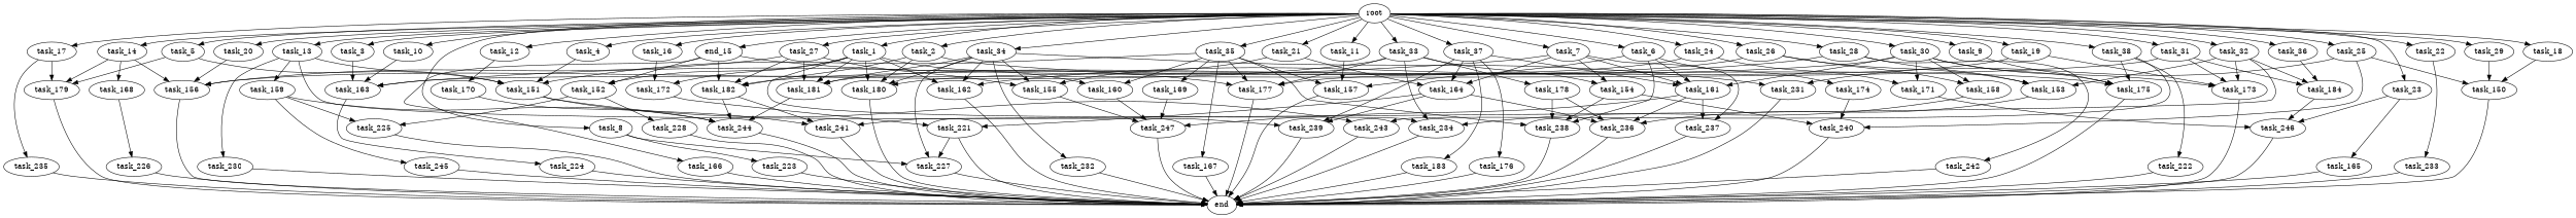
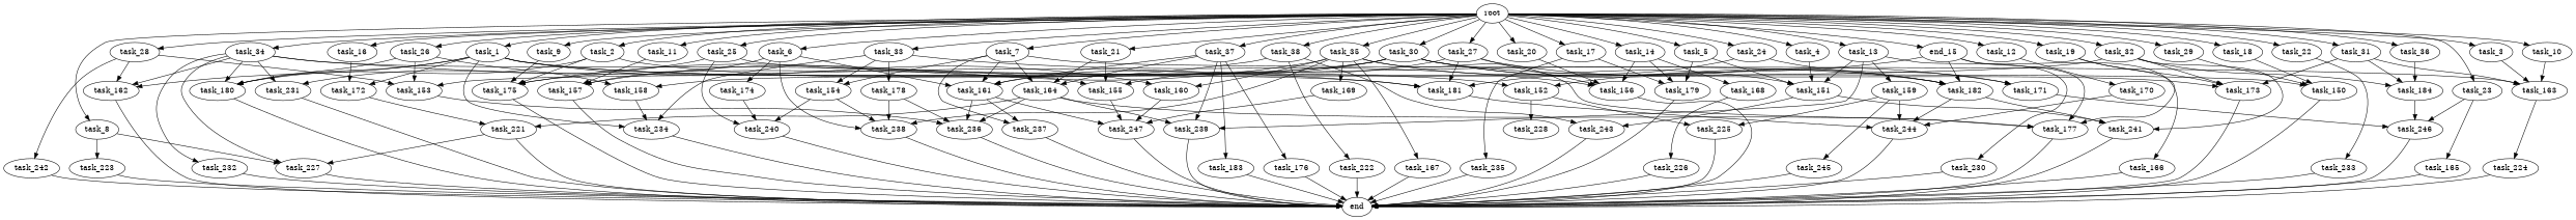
  digraph {
    root
    task_1
    task_2
    task_3
    task_4
    task_5
    task_6
    task_7
    task_8
    task_9
    task_10
    task_11
    task_12
    task_13
    task_14
    n16 [label=end_15]
    task_16
    task_17
    task_18
    task_19
    task_20
    task_21
    task_22
    task_23
    task_24
    task_25
    task_26
    task_27
    task_28
    task_29
    task_30
    task_31
    task_32
    task_33
    task_34
    task_35
    task_36
    task_37
    task_38
    task_152
    task_160
    task_162
    task_172
    task_180
    task_181
    task_234
    task_175
    task_182
    task_163
    task_151
    task_179
    task_157
    task_161
    task_174
    task_238
    task_154
    task_164
    task_237
    task_223
    task_227
    task_170
    task_159
    task_230
    task_239
    task_156
    task_168
    task_166
    task_177
    task_235
    task_150
    task_173
    task_155
    task_233
    task_165
    task_246
    task_171
    task_231
    task_240
    task_153
    task_158
    task_242
    task_184
    task_241
    task_178
    task_232
    task_167
    task_169
    task_176
    task_183
    task_222
    task_243
    task_225
    task_228
    task_247
    end
    task_221
    task_244
    task_224
    task_236
    task_245
    task_226
    root -> task_1
    root -> task_2
    root -> task_3
    root -> task_4
    root -> task_5
    root -> task_6
    root -> task_7
    root -> task_8
    root -> task_9
    root -> task_10
    root -> task_11
    root -> task_12
    root -> task_13
    root -> task_14
    root -> n16
    root -> task_16
    root -> task_17
    root -> task_18
    root -> task_19
    root -> task_20
    root -> task_21
    root -> task_22
    root -> task_23
    root -> task_24
    root -> task_25
    root -> task_26
    root -> task_27
    root -> task_28
    root -> task_29
    root -> task_30
    root -> task_31
    root -> task_32
    root -> task_33
    root -> task_34
    root -> task_35
    root -> task_36
    root -> task_37
    root -> task_38
    task_1 -> task_152
    task_1 -> task_160
    task_1 -> task_162
    task_1 -> task_172
    task_1 -> task_180
    task_1 -> task_181
    task_1 -> task_234
    task_2 -> task_180
    task_2 -> task_175
    task_2 -> task_182
    task_3 -> task_163
    task_4 -> task_151
    task_5 -> task_151
    task_5 -> task_179
    task_6 -> task_157
    task_6 -> task_161
    task_6 -> task_174
    task_6 -> task_238
    task_7 -> task_163
    task_7 -> task_161
    task_7 -> task_154
    task_7 -> task_164
    task_7 -> task_237
    task_8 -> task_223
    task_8 -> task_227
    task_9 -> task_175
    task_10 -> task_163
    task_11 -> task_157
    task_12 -> task_170
    task_13 -> task_151
    task_13 -> task_159
    task_13 -> task_230
    task_13 -> task_239
    task_14 -> task_179
    task_14 -> task_156
    task_14 -> task_168
    n16 -> task_152
    n16 -> task_182
    n16 -> task_166
    n16 -> task_177
    task_16 -> task_172
    task_17 -> task_179
    task_17 -> task_235
    task_18 -> task_150
    task_19 -> task_177
    task_19 -> task_173
    task_20 -> task_156
    task_21 -> task_164
    task_21 -> task_155
    task_22 -> task_233
    task_23 -> task_165
    task_23 -> task_246
    task_24 -> task_181
    task_24 -> task_171
    task_25 -> task_150
    task_25 -> task_231
    task_25 -> task_240
    task_26 -> task_180
    task_26 -> task_153
    task_26 -> task_158
    task_27 -> task_181
    task_27 -> task_182
    task_27 -> task_156
    task_27 -> task_155
    task_28 -> task_162
    task_28 -> task_153
    task_28 -> task_242
    task_29 -> task_150
    task_30 -> task_175
    task_30 -> task_182
    task_30 -> task_161
    task_30 -> task_173
    task_30 -> task_171
    task_30 -> task_158
    task_31 -> task_163
    task_31 -> task_173
    task_31 -> task_184
    task_32 -> task_173
    task_32 -> task_153
    task_32 -> task_184
    task_32 -> task_241
    task_33 -> task_234
    task_33 -> task_154
    task_33 -> task_156
-   task_33 -> task_177
+   task_164 -> task_177
    task_33 -> task_178
    task_34 -> task_162
    task_34 -> task_180
    task_34 -> task_181
    task_34 -> task_227
    task_34 -> task_155
    task_34 -> task_231
    task_34 -> task_232
    task_35 -> task_160
    task_35 -> task_151
    task_35 -> task_157
    task_35 -> task_238
    task_35 -> task_177
    task_35 -> task_167
    task_35 -> task_169
    task_36 -> task_184
    task_37 -> task_161
    task_37 -> task_164
    task_37 -> task_239
    task_37 -> task_176
    task_37 -> task_183
    task_38 -> task_175
    task_38 -> task_222
    task_38 -> task_243
    task_152 -> task_225
    task_152 -> task_228
    task_160 -> task_247
    task_162 -> end
    task_172 -> task_221
    task_180 -> end
    task_181 -> task_244
    task_234 -> end
    task_175 -> end
    task_182 -> task_241
    task_182 -> task_244
    task_163 -> task_224
    task_151 -> task_241
    task_151 -> task_243
    task_179 -> end
    task_157 -> end
    task_161 -> task_237
    task_161 -> task_247
    task_161 -> task_236
    task_174 -> task_240
    task_238 -> end
    task_154 -> task_238
    task_154 -> task_240
    task_164 -> task_239
    task_164 -> task_221
    task_164 -> task_236
    task_237 -> end
    task_223 -> end
    task_227 -> end
    task_170 -> task_244
    task_159 -> task_225
    task_159 -> task_244
    task_159 -> task_245
    task_230 -> end
    task_239 -> end
    task_156 -> end
    task_168 -> task_226
    task_166 -> end
    task_177 -> end
    task_235 -> end
    task_150 -> end
    task_173 -> end
    task_155 -> task_247
    task_233 -> end
    task_165 -> end
    task_246 -> end
    task_171 -> task_246
    task_231 -> end
    task_240 -> end
    task_153 -> task_236
    task_158 -> task_234
    task_242 -> end
    task_184 -> task_246
    task_241 -> end
    task_178 -> task_238
    task_178 -> task_236
    task_232 -> end
    task_167 -> end
    task_169 -> task_247
    task_176 -> end
    task_183 -> end
    task_222 -> end
    task_243 -> end
    task_225 -> end
-   task_228 -> end
    task_247 -> end
    task_221 -> task_227
    task_221 -> end
    task_244 -> end
    task_224 -> end
    task_236 -> end
    task_245 -> end
    task_226 -> end
  }
